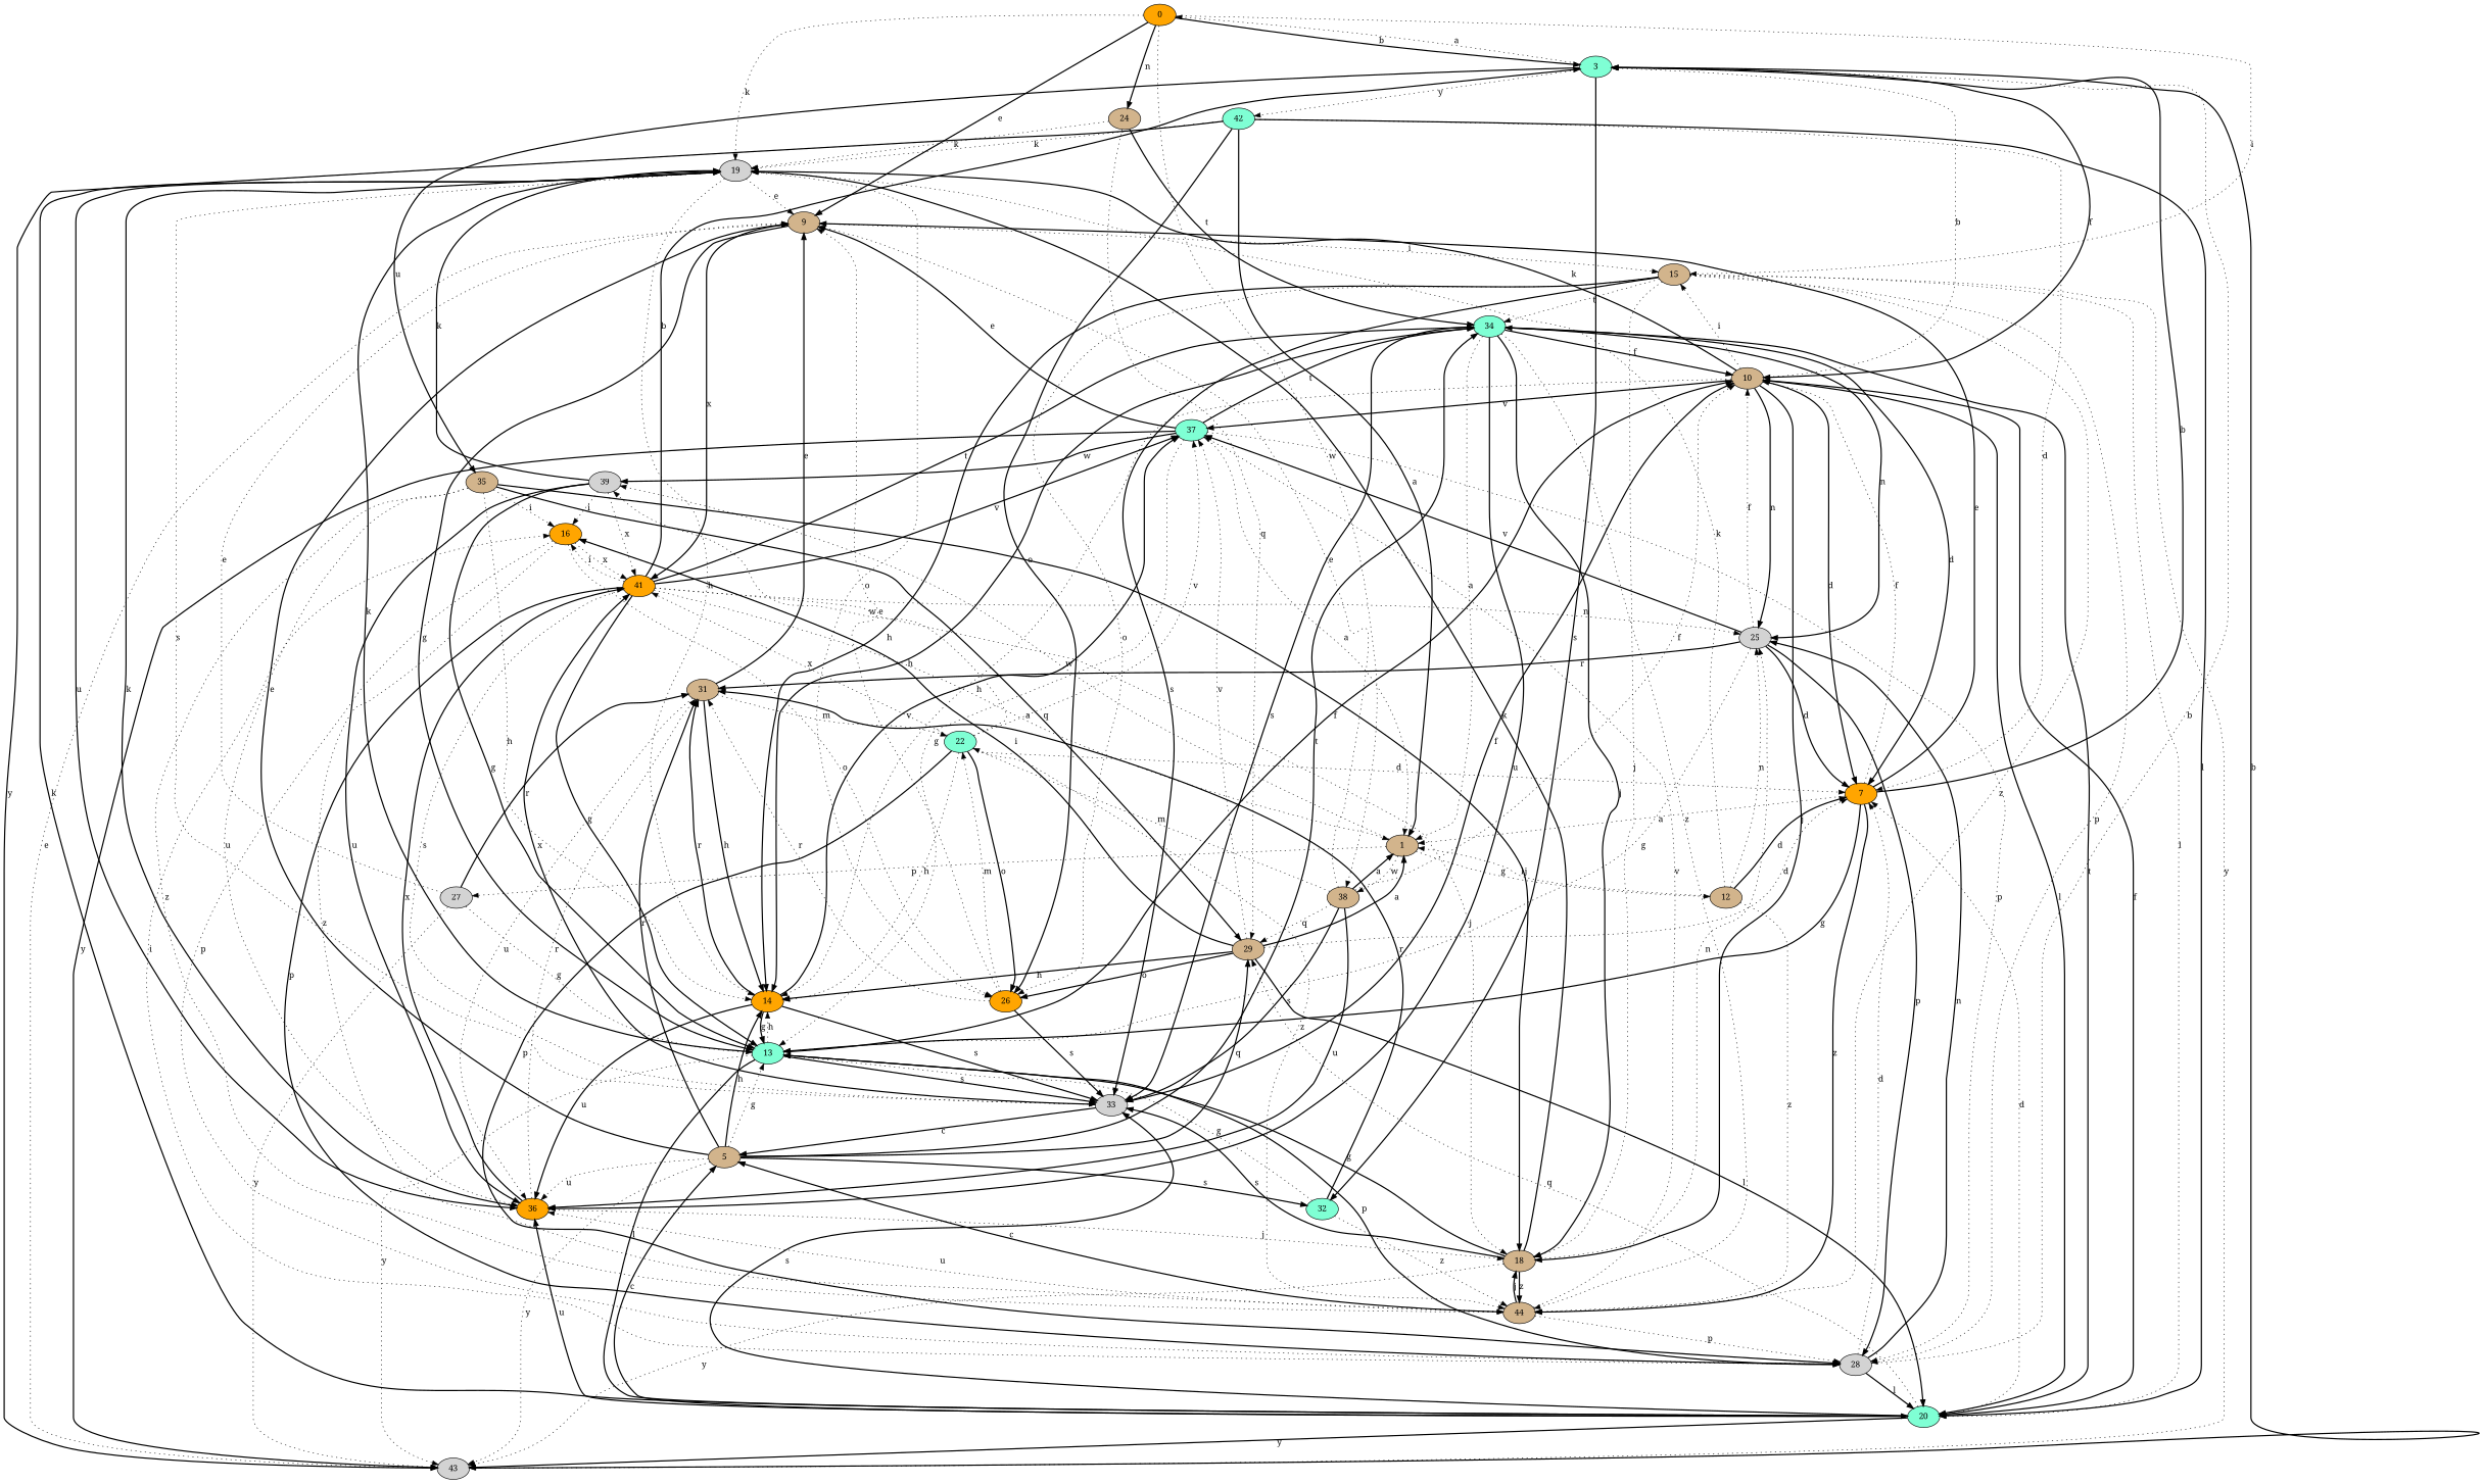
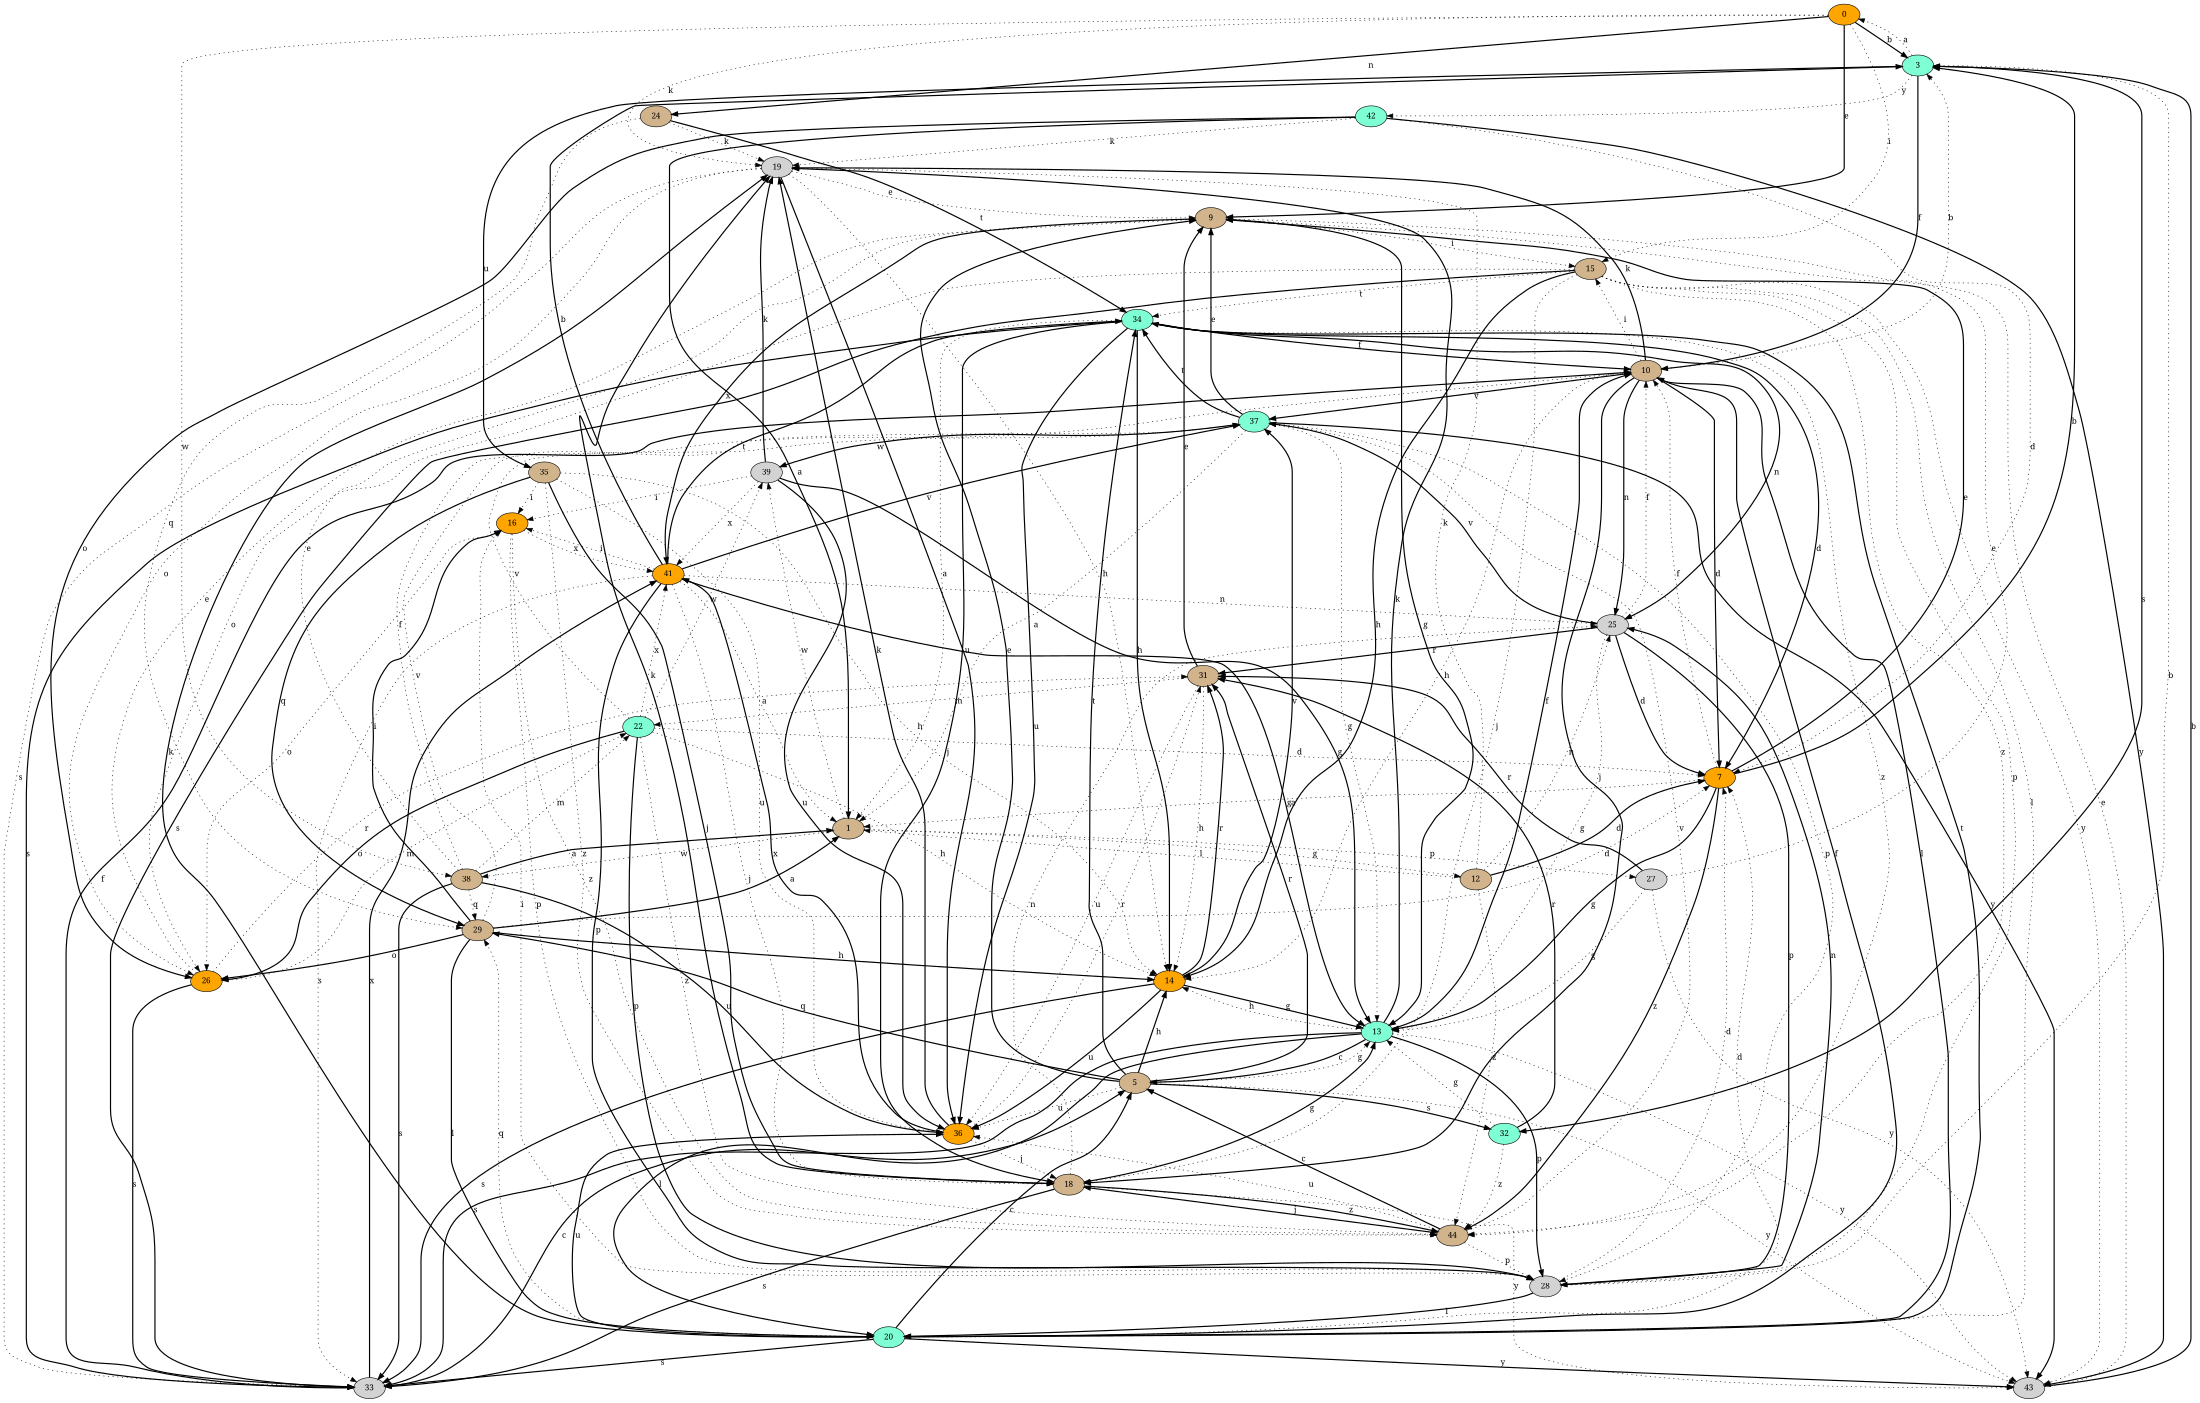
  strict digraph {
    fontname="Noto Serif"
    node [fillcolor=tan fontname="Noto Serif" style=filled]
    edge [fontname="Noto Serif" style=bold]
    0 [fillcolor=orange]
    3 [fillcolor=aquamarine]
    9
    15
    19 [fillcolor=lightgrey]
    24
    38
    10
    32 [fillcolor=aquamarine]
    35
    42 [fillcolor=aquamarine]
    13 [fillcolor=aquamarine]
    41 [fillcolor=orange]
    34 [fillcolor=aquamarine]
    43 [fillcolor=lightgrey]
    44
    14 [fillcolor=orange]
    18
    20 [fillcolor=aquamarine]
    28 [fillcolor=lightgrey]
    33 [fillcolor=lightgrey]
    26 [fillcolor=orange]
    36 [fillcolor=orange]
    29
    1
    22 [fillcolor=aquamarine]
    12
    27 [fillcolor=lightgrey]
    39 [fillcolor=lightgrey]
    7 [fillcolor=orange]
    25 [fillcolor=lightgrey]
    31
    16 [fillcolor=orange]
    37 [fillcolor=aquamarine]
    5
    0 -> 3 [label=b]
    0 -> 9 [label=e]
    0 -> 15 [label=i style=dotted]
    0 -> 19 [label=k style=dotted]
    0 -> 24 [label=n]
    0 -> 38 [label=w style=dotted]
    3 -> 0 [label=a style=dotted]
    3 -> 10 [label=f]
    3 -> 32 [label=s]
    3 -> 35 [label=u]
    3 -> 42 [label=y style=dotted]
    9 -> 15 [label=i style=dotted]
    9 -> 13 [label=g]
    9 -> 41 [label=x]
    15 -> 34 [label=t style=dotted]
    15 -> 43 [label=y style=dotted]
    15 -> 44 [label=z style=dotted]
    15 -> 14 [label=h]
    15 -> 18 [label=j style=dotted]
    15 -> 20 [label=l style=dotted]
    15 -> 28 [label=p style=dotted]
    15 -> 33 [label=s]
    15 -> 26 [label=o style=dotted]
    19 -> 9 [label=e style=dotted]
    19 -> 14 [label=h style=dotted]
    19 -> 33 [label=s style=dotted]
    19 -> 26 [label=o style=dotted]
    19 -> 36 [label=u]
    24 -> 19 [label=k style=dotted]
    24 -> 34 [label=t]
    24 -> 29 [label=q style=dotted]
    38 -> 9 [label=e style=dotted]
    38 -> 10 [label=f style=dotted]
    38 -> 33 [label=s]
    38 -> 36 [label=u]
    38 -> 29 [label=q style=dotted]
    38 -> 1 [label=a]
    38 -> 22 [label=m style=dotted]
    10 -> 3 [label=b style=dotted]
    10 -> 15 [label=i style=dotted]
    10 -> 19 [label=k]
    10 -> 14 [label=h style=dotted]
    10 -> 18 [label=j]
    10 -> 20 [label=l]
    10 -> 7 [label=d]
    10 -> 25 [label=n]
    10 -> 37 [label=v]
    32 -> 13 [label=g style=dotted]
    32 -> 44 [label=z style=dotted]
    32 -> 31 [label=r]
    35 -> 44 [label=z style=dotted]
    35 -> 14 [label=h style=dotted]
    35 -> 18 [label=j]
    35 -> 36 [label=u style=dotted]
    35 -> 29 [label=q]
    35 -> 16 [label=i style=dotted]
    42 -> 19 [label=k style=dotted]
    42 -> 43 [label=y]
-   42 -> 20 [label=l]
    42 -> 26 [label=o]
    42 -> 1 [label=a]
    42 -> 7 [label=d style=dotted]
    13 -> 19 [label=k]
    13 -> 10 [label=f]
    13 -> 43 [label=y style=dotted]
    13 -> 14 [label=h style=dotted]
    13 -> 20 [label=l]
    13 -> 28 [label=p]
    13 -> 33 [label=s]
+   13 -> 5 [label=c]
    41 -> 3 [label=b]
    41 -> 13 [label=g]
    41 -> 34 [label=t]
    41 -> 18 [label=j style=dotted]
    41 -> 28 [label=p]
    41 -> 33 [label=s style=dotted]
    41 -> 1 [label=a style=dotted]
    41 -> 25 [label=n style=dotted]
    41 -> 16 [label=i style=dotted]
    41 -> 37 [label=v]
    34 -> 10 [label=f]
    34 -> 44 [label=z style=dotted]
    34 -> 14 [label=h]
    34 -> 18 [label=j]
    34 -> 33 [label=s]
    34 -> 36 [label=u]
    34 -> 1 [label=a style=dotted]
    34 -> 7 [label=d]
    34 -> 25 [label=n]
    43 -> 3 [label=b]
    43 -> 9 [label=e style=dotted]
    44 -> 18 [label=j]
    44 -> 28 [label=p style=dotted]
    44 -> 36 [label=u style=dotted]
    44 -> 37 [label=v style=dotted]
    44 -> 5 [label=c]
    14 -> 13 [label=g]
    14 -> 33 [label=s]
    14 -> 36 [label=u]
    14 -> 31 [label=r]
    14 -> 37 [label=v]
    18 -> 19 [label=k]
    18 -> 13 [label=g]
    18 -> 43 [label=y style=dotted]
    18 -> 44 [label=z]
    18 -> 33 [label=s]
    18 -> 25 [label=n style=dotted]
    20 -> 19 [label=k]
    20 -> 10 [label=f]
    20 -> 34 [label=t]
    20 -> 43 [label=y]
    20 -> 33 [label=s]
    20 -> 36 [label=u]
    20 -> 29 [label=q style=dotted]
    20 -> 7 [label=d style=dotted]
    20 -> 5 [label=c]
    28 -> 3 [label=b style=dotted]
    28 -> 20 [label=l]
    28 -> 7 [label=d style=dotted]
    28 -> 25 [label=n]
    28 -> 16 [label=i style=dotted]
    33 -> 10 [label=f]
    33 -> 41 [label=x]
    33 -> 5 [label=c]
    26 -> 9 [label=e style=dotted]
    26 -> 33 [label=s]
    26 -> 22 [label=m style=dotted]
    26 -> 31 [label=r style=dotted]
    36 -> 19 [label=k]
    36 -> 41 [label=x]
    36 -> 18 [label=j style=dotted]
    36 -> 31 [label=r style=dotted]
    29 -> 14 [label=h]
    29 -> 20 [label=l]
    29 -> 26 [label=o]
    29 -> 1 [label=a]
    29 -> 7 [label=d style=dotted]
    29 -> 16 [label=i]
    29 -> 37 [label=v style=dotted]
    1 -> 38 [label=w style=dotted]
    1 -> 12 [label=g style=dotted]
    1 -> 27 [label=p style=dotted]
    1 -> 39 [label=w style=dotted]
    22 -> 41 [label=x style=dotted]
    22 -> 44 [label=z style=dotted]
    22 -> 14 [label=h style=dotted]
    22 -> 28 [label=p]
    22 -> 26 [label=o]
    22 -> 39 [label=w style=dotted]
    22 -> 7 [label=d style=dotted]
    22 -> 37 [label=v style=dotted]
    12 -> 19 [label=k style=dotted]
    12 -> 44 [label=z style=dotted]
    12 -> 1 [label=l style=dotted]
    12 -> 7 [label=d]
    12 -> 25 [label=n style=dotted]
    27 -> 9 [label=e style=dotted]
    27 -> 13 [label=g style=dotted]
    27 -> 43 [label=y style=dotted]
    27 -> 31 [label=r]
    39 -> 19 [label=k]
    39 -> 13 [label=g]
    39 -> 41 [label=x style=dotted]
    39 -> 36 [label=u]
    39 -> 16 [label=i style=dotted]
    7 -> 3 [label=b]
    7 -> 9 [label=e]
    7 -> 10 [label=f style=dotted]
    7 -> 13 [label=g]
    7 -> 44 [label=z]
    7 -> 1 [label=a style=dotted]
    25 -> 10 [label=f style=dotted]
    25 -> 13 [label=g style=dotted]
    25 -> 28 [label=p]
    25 -> 7 [label=d]
    25 -> 31 [label=r]
    25 -> 37 [label=v]
    31 -> 9 [label=e]
-   31 -> 14 [label=h]
+   31 -> 14 [label=h style=dotted]
    31 -> 36 [label=u style=dotted]
    31 -> 22 [label=m style=dotted]
    16 -> 41 [label=x style=dotted]
    16 -> 44 [label=z style=dotted]
    16 -> 28 [label=p style=dotted]
    16 -> 26 [label=o style=dotted]
    37 -> 9 [label=e]
    37 -> 13 [label=g style=dotted]
    37 -> 34 [label=t]
    37 -> 43 [label=y]
    37 -> 28 [label=p style=dotted]
    37 -> 1 [label=a style=dotted]
    37 -> 39 [label=w]
    5 -> 9 [label=e]
    5 -> 32 [label=s]
    5 -> 13 [label=g style=dotted]
    5 -> 34 [label=t]
    5 -> 43 [label=y style=dotted]
    5 -> 14 [label=h]
    5 -> 36 [label=u style=dotted]
    5 -> 29 [label=q]
    5 -> 31 [label=r]
  }
